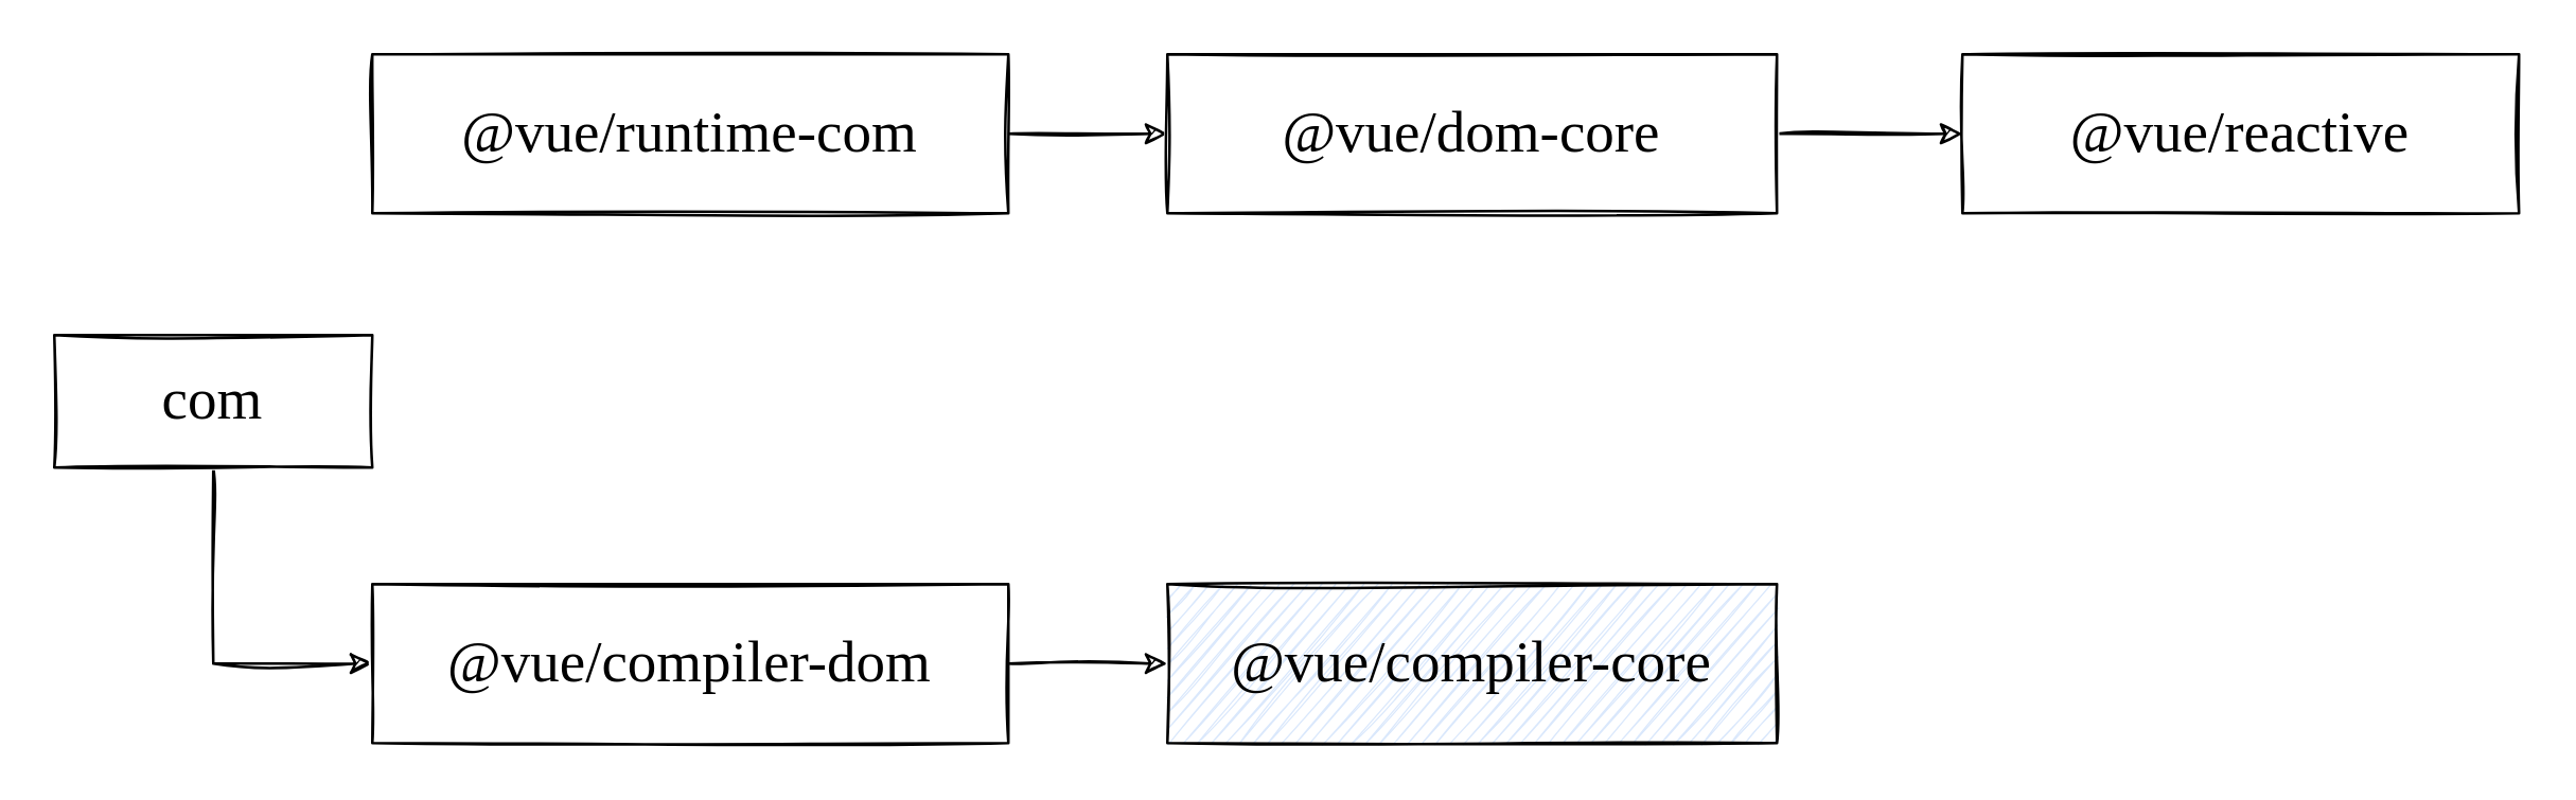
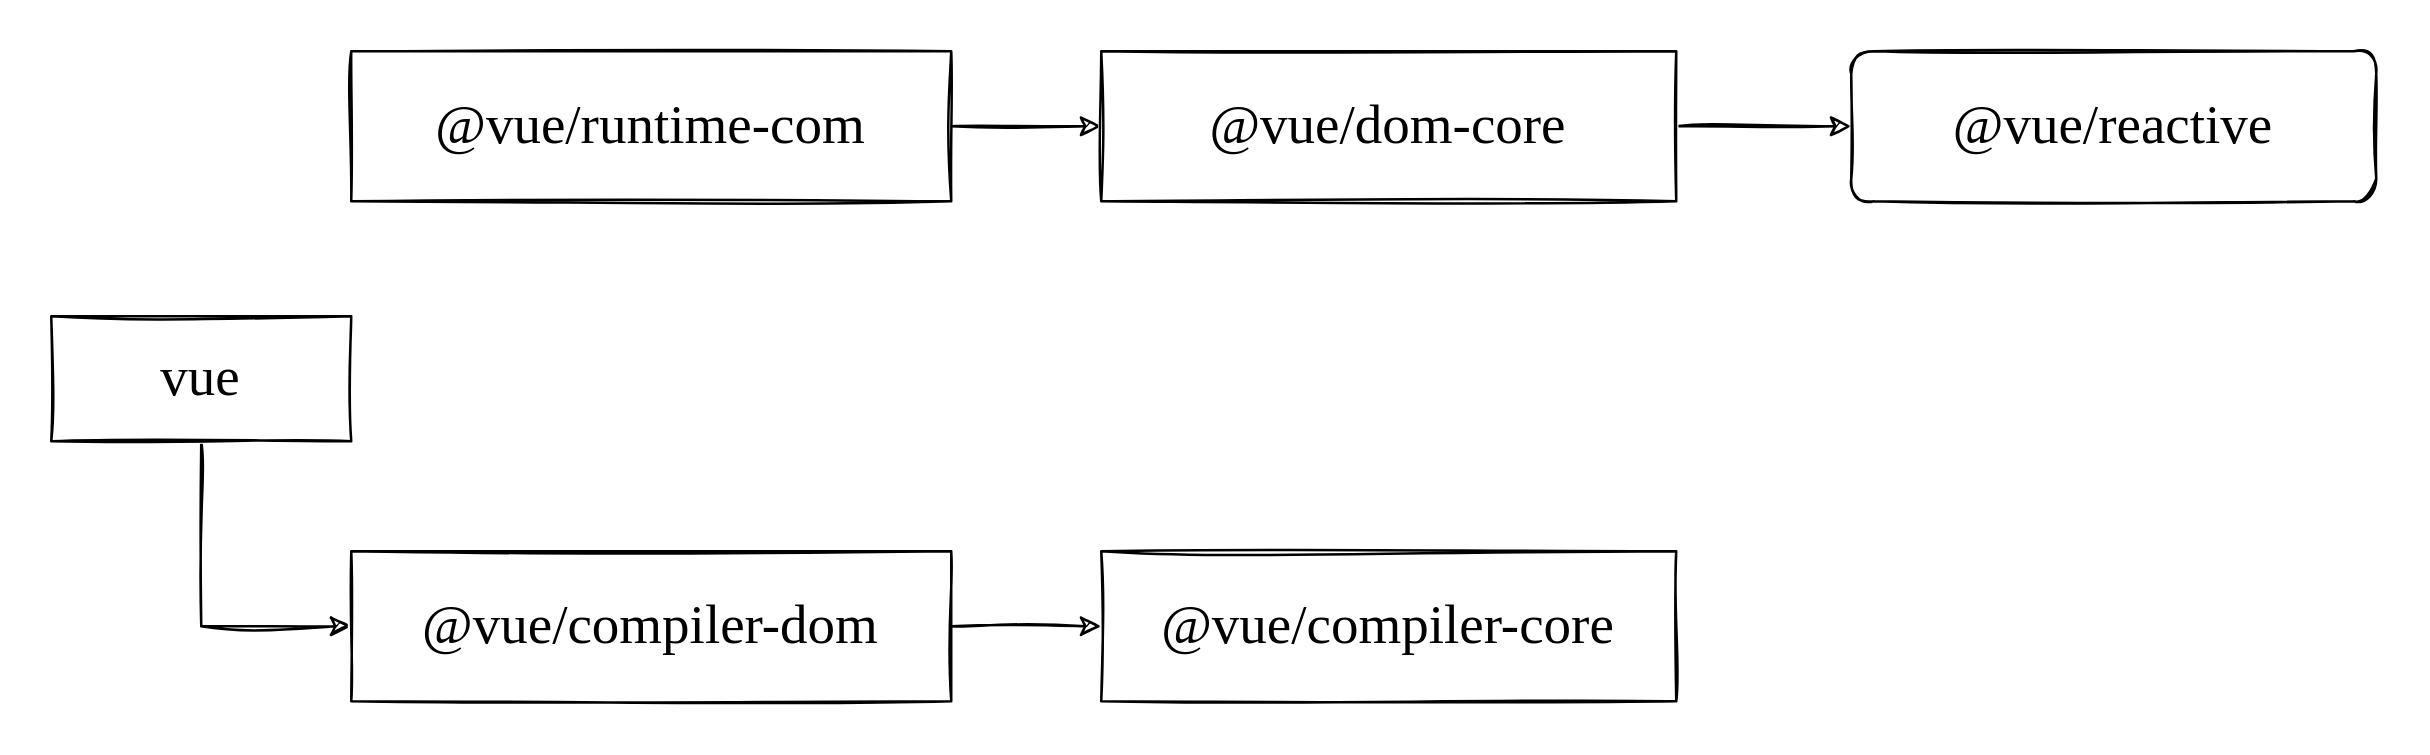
  <mxCell id="0" />
  <mxCell id="1" parent="0" />
  <mxCell id="2" style="edgeStyle=orthogonalEdgeStyle;rounded=0;sketch=1;orthogonalLoop=1;jettySize=auto;html=1;entryX=0;entryY=0.5;entryDx=0;entryDy=0;fontFamily=Comic Sans MS;fontSize=22;" edge="1" parent="1" source="3" target="8"><mxGeometry relative="1" as="geometry" /></mxCell>
- <mxCell id="3" value="com" style="rounded=0;whiteSpace=wrap;html=1;fontFamily=Comic Sans MS;sketch=1;fontSize=22;" parent="1" vertex="1"><mxGeometry x="20" y="126" width="120" height="50" as="geometry" /></mxCell>
+ <mxCell id="3" value="vue" style="rounded=0;whiteSpace=wrap;html=1;fontFamily=Comic Sans MS;sketch=1;fontSize=22;" parent="1" vertex="1"><mxGeometry x="20" y="126" width="120" height="50" as="geometry" /></mxCell>
  <mxCell id="4" style="edgeStyle=orthogonalEdgeStyle;rounded=0;sketch=1;orthogonalLoop=1;jettySize=auto;html=1;fontFamily=Comic Sans MS;fontSize=22;" edge="1" parent="1" source="11" target="10"><mxGeometry relative="1" as="geometry" /></mxCell>
- <mxCell id="5" value="@vue/reactive" style="rounded=0;whiteSpace=wrap;html=1;fontFamily=Comic Sans MS;sketch=1;fontSize=22;" vertex="1" parent="1"><mxGeometry x="740" y="20" width="210" height="60" as="geometry" /></mxCell>
- <mxCell id="6" value="@vue/compiler-core" style="rounded=0;whiteSpace=wrap;html=1;fontFamily=Comic Sans MS;sketch=1;fontSize=22;fillColor=#dae8fc;" vertex="1" parent="1"><mxGeometry x="440" y="220" width="230" height="60" as="geometry" /></mxCell>
+ <mxCell id="5" value="@vue/reactive" style="whiteSpace=wrap;html=1;fontFamily=Comic Sans MS;sketch=1;fontSize=22;rounded=1;" vertex="1" parent="1"><mxGeometry x="740" y="20" width="210" height="60" as="geometry" /></mxCell>
+ <mxCell id="6" value="@vue/compiler-core" style="rounded=0;whiteSpace=wrap;html=1;fontFamily=Comic Sans MS;sketch=1;fontSize=22;" vertex="1" parent="1"><mxGeometry x="440" y="220" width="230" height="60" as="geometry" /></mxCell>
  <mxCell id="7" style="edgeStyle=orthogonalEdgeStyle;rounded=0;sketch=1;orthogonalLoop=1;jettySize=auto;html=1;entryX=0;entryY=0.5;entryDx=0;entryDy=0;fontFamily=Comic Sans MS;fontSize=22;" edge="1" parent="1" source="8" target="6"><mxGeometry relative="1" as="geometry" /></mxCell>
  <mxCell id="8" value="@vue/compiler-dom" style="rounded=0;whiteSpace=wrap;html=1;fontFamily=Comic Sans MS;sketch=1;fontSize=22;" vertex="1" parent="1"><mxGeometry x="140" y="220" width="240" height="60" as="geometry" /></mxCell>
  <mxCell id="9" style="edgeStyle=orthogonalEdgeStyle;rounded=0;sketch=1;orthogonalLoop=1;jettySize=auto;html=1;exitX=1;exitY=0.5;exitDx=0;exitDy=0;entryX=0;entryY=0.5;entryDx=0;entryDy=0;fontFamily=Comic Sans MS;fontSize=22;" edge="1" parent="1" source="10" target="5"><mxGeometry relative="1" as="geometry" /></mxCell>
  <mxCell id="10" value="@vue/dom-core" style="rounded=0;whiteSpace=wrap;html=1;fontFamily=Comic Sans MS;sketch=1;fontSize=22;" vertex="1" parent="1"><mxGeometry x="440" y="20" width="230" height="60" as="geometry" /></mxCell>
  <mxCell id="11" value="@vue/runtime-com" style="rounded=0;whiteSpace=wrap;html=1;fontFamily=Comic Sans MS;sketch=1;fontSize=22;" vertex="1" parent="1"><mxGeometry x="140" y="20" width="240" height="60" as="geometry" /></mxCell>
